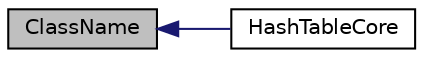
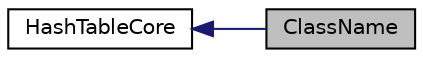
  digraph {
    rankdir=LR
    node [color=black fontname=Helvetica fontsize=10 shape=record]
    n1 [fillcolor=grey75 fontcolor=black height=0.2 label=ClassName style=filled width=0.4]
    n2 [height=0.2 label=HashTableCore width=0.4]
-   n1 -> n2 [color=midnightblue dir=back fontname=Helvetica fontsize=10 labelfontname=Helvetica labelfontsize=10 style=solid]
+   n2 -> n1 [color=midnightblue dir=back fontname=Helvetica fontsize=10 labelfontname=Helvetica labelfontsize=10 style=solid]
  }
